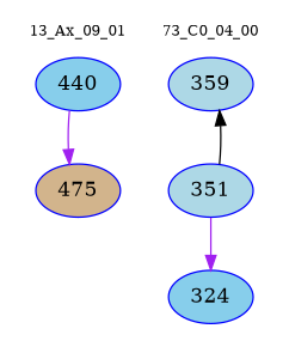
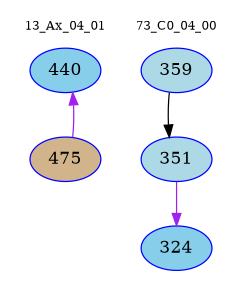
  digraph {
    node [color=blue fillcolor=skyblue style=filled]
    edge [color=purple]
    n1 [label=440]
    n2 [fillcolor=tan label=475]
    n3 [fillcolor=lightblue label=359]
    n4 [fillcolor=lightblue label=351]
    n5 [label=324]
    subgraph cluster_1 {
      color=white
      fontsize=10
-     label="13_Ax_09_01"
+     label="13_Ax_04_01"
      n1
      n2
    }
    subgraph cluster_2 {
      color=white
      fontsize=10
      label="73_C0_04_00"
      n3
      n4
      n5
    }
-   n1 -> n2
-   n4 -> n3 [color=black]
+   n2 -> n1
+   n3 -> n4 [color=black]
    n4 -> n5
  }
